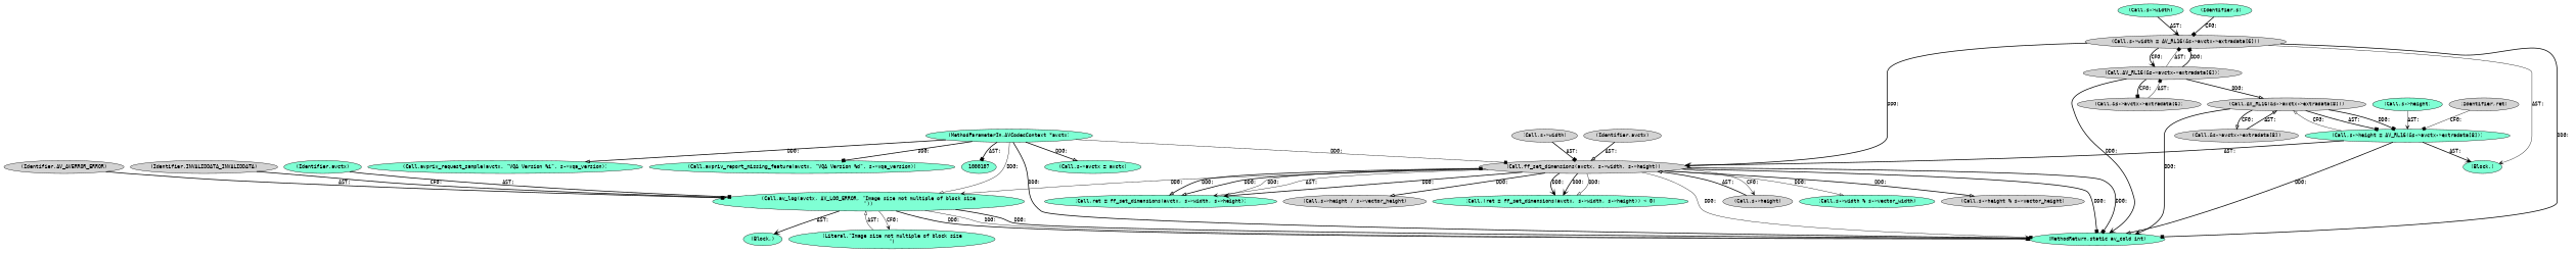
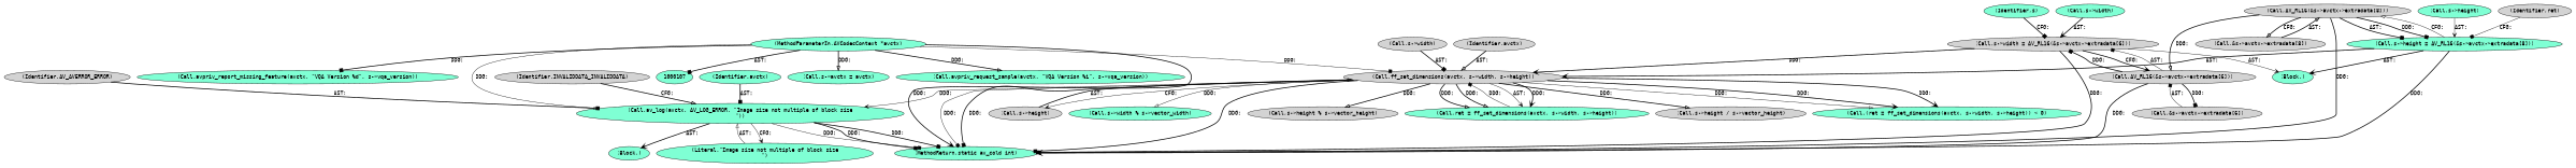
  digraph {
    fontname="DejaVu Sans Mono"
    node [fillcolor=aquamarine fontname="DejaVu Sans Mono" style=filled]
    edge [arrowhead=box fontname="DejaVu Sans Mono" style=bold]
    n1 [label="(Call,av_log(avctx, AV_LOG_ERROR, \"Image size not multiple of block size\n\"))"]
    n2 [label="(Literal,\"Image size not multiple of block size\n\")"]
    n3 [label="(Block,)"]
    n4 [label="(MethodReturn,static av_cold int)"]
    n5 [fillcolor=lightgrey label="(Call,ff_set_dimensions(avctx, s->width, s->height))"]
    n6 [label="(Call,ret = ff_set_dimensions(avctx, s->width, s->height))"]
    n7 [fillcolor=lightgrey label="(Call,s->height / s->vector_height)"]
    n8 [label="(Call,(ret = ff_set_dimensions(avctx, s->width, s->height)) < 0)"]
    n9 [fillcolor=lightgrey label="(Call,s->height)"]
    n10 [label="(Call,s->width % s->vector_width)"]
    n11 [fillcolor=lightgrey label="(Call,s->height % s->vector_height)"]
    n12 [label="(MethodParameterIn,AVCodecContext *avctx)"]
    n13 [label="(Call,s->avctx = avctx)"]
    n14 [label="(Call,avpriv_request_sample(avctx, \"VQA Version %i\", s->vqa_version))"]
    n15 [label="(Call,avpriv_report_missing_feature(avctx, \"VQA Version %d\", s->vqa_version))"]
    1000107
    n17 [fillcolor=lightgrey label="(Call,s->width = AV_RL16(&s->avctx->extradata[6]))"]
    n18 [fillcolor=lightgrey label="(Call,AV_RL16(&s->avctx->extradata[6]))"]
    n19 [label="(Block,)"]
    n20 [fillcolor=lightgrey label="(Call,AV_RL16(&s->avctx->extradata[8]))"]
    n21 [fillcolor=lightgrey label="(Call,&s->avctx->extradata[6])"]
    n22 [label="(Call,s->height = AV_RL16(&s->avctx->extradata[8]))"]
    n23 [fillcolor=lightgrey label="(Call,&s->avctx->extradata[8])"]
    n24 [label="(Identifier,avctx)"]
    n25 [fillcolor=lightgrey label="(Call,s->width)"]
    n26 [label="(Call,s->height)"]
    n27 [fillcolor=lightgrey label="(Identifier,AV_AVERROR_ERROR)"]
    n28 [label="(Call,s->width)"]
    n29 [fillcolor=lightgrey label="(Identifier,avctx)"]
    n30 [label="(Identifier,s)"]
    n31 [fillcolor=lightgrey label="(Identifier,ret)"]
    n32 [fillcolor=lightgrey label="(Identifier,INVALIDDATA_INVALIDDATA)"]
    n1 -> n2 [arrowhead=vee label="CFG: " style=solid]
    n1 -> n3 [arrowhead=vee label="AST: "]
    n1 -> n4 [label="DDG: "]
    n1 -> n4 [label="DDG: " style=solid]
    n1 -> n4 [label="DDG: "]
    n2 -> n1 [arrowhead=onormal label="AST: " style=solid]
    n5 -> n1 [arrowhead=vee label="DDG: " style=solid]
    n5 -> n4 [label="DDG: "]
    n5 -> n4 [label="DDG: "]
    n5 -> n4 [label="DDG: " style=solid]
    n5 -> n6 [arrowhead=vee label="AST: " style=solid]
    n5 -> n6 [arrowhead=vee label="DDG: "]
    n5 -> n6 [arrowhead=onormal label="DDG: "]
    n5 -> n6 [arrowhead=onormal label="DDG: "]
    n5 -> n7 [arrowhead=onormal label="DDG: "]
    n5 -> n8 [arrowhead=vee label="DDG: "]
    n5 -> n8 [arrowhead=onormal label="DDG: " style=solid]
    n5 -> n8 [arrowhead=vee label="DDG: "]
    n5 -> n9 [arrowhead=vee label="CFG: " style=solid]
    n5 -> n10 [arrowhead=onormal label="DDG: " style=solid]
    n5 -> n11 [arrowhead=onormal label="DDG: "]
    n6 -> n5 [label="DDG: " style=solid]
    n9 -> n5 [arrowhead=onormal label="AST: "]
    n12 -> n1 [arrowhead=onormal label="DDG: " style=solid]
    n12 -> n4 [arrowhead=vee label="DDG: "]
    n12 -> n5 [label="DDG: " style=solid]
    n12 -> n13 [arrowhead=onormal label="DDG: "]
    n12 -> n14 [arrowhead=onormal label="DDG: "]
    n12 -> n15 [label="DDG: "]
    n12 -> 1000107 [label="AST: "]
    n17 -> n4 [label="DDG: "]
    n17 -> n5 [arrowhead=vee label="DDG: "]
    n17 -> n18 [arrowhead=vee label="CFG: "]
    n17 -> n19 [arrowhead=vee label="AST: " style=solid]
    n18 -> n4 [arrowhead=vee label="DDG: "]
    n18 -> n17 [label="AST: " style=solid]
    n18 -> n17 [label="DDG: "]
-   n18 -> n20 [arrowhead=onormal label="DDG: "]
-   n18 -> n21 [label="CFG: "]
+   n20 -> n18 [arrowhead=onormal label="DDG: "]
+   n18 -> n21 [label="DDG: "]
    n20 -> n4 [arrowhead=vee label="DDG: "]
    n20 -> n22 [label="AST: "]
    n20 -> n22 [label="DDG: "]
    n20 -> n23 [arrowhead=onormal label="CFG: "]
    n21 -> n18 [label="AST: " style=solid]
    n22 -> n4 [arrowhead=onormal label="DDG: "]
    n22 -> n5 [arrowhead=vee label="AST: "]
    n22 -> n19 [arrowhead=vee label="AST: "]
    n22 -> n20 [arrowhead=onormal label="CFG: " style=solid]
    n23 -> n20 [arrowhead=onormal label="AST: "]
    n24 -> n1 [label="AST: "]
    n25 -> n5 [label="AST: "]
    n26 -> n22 [arrowhead=vee label="AST: " style=solid]
    n27 -> n1 [label="AST: "]
    n28 -> n17 [arrowhead=vee label="AST: "]
    n29 -> n5 [arrowhead=onormal label="AST: "]
    n30 -> n17 [label="CFG: "]
    n31 -> n22 [label="CFG: " style=solid]
    n32 -> n1 [arrowhead=onormal label="CFG: "]
  }
